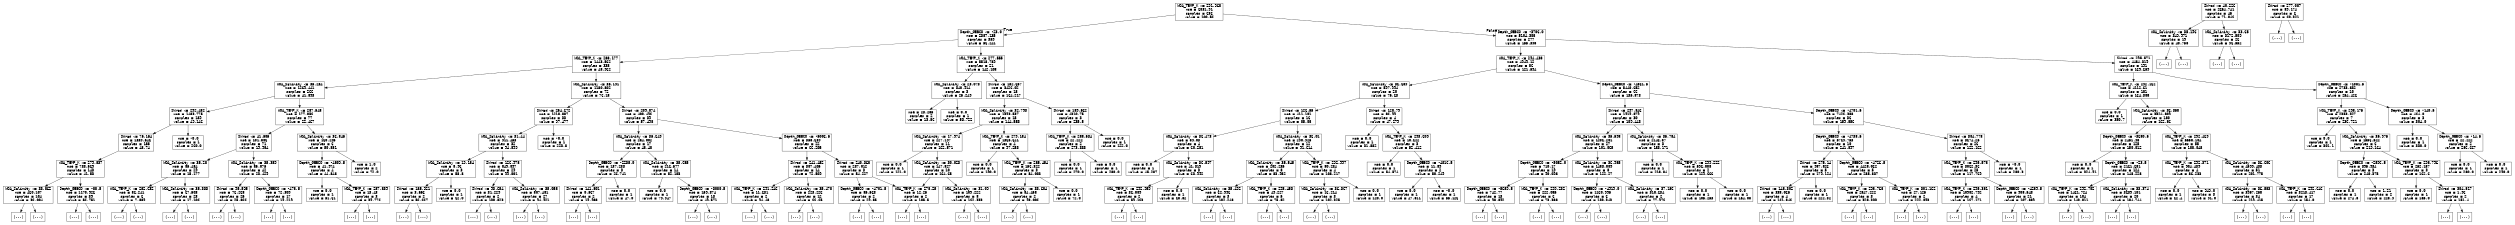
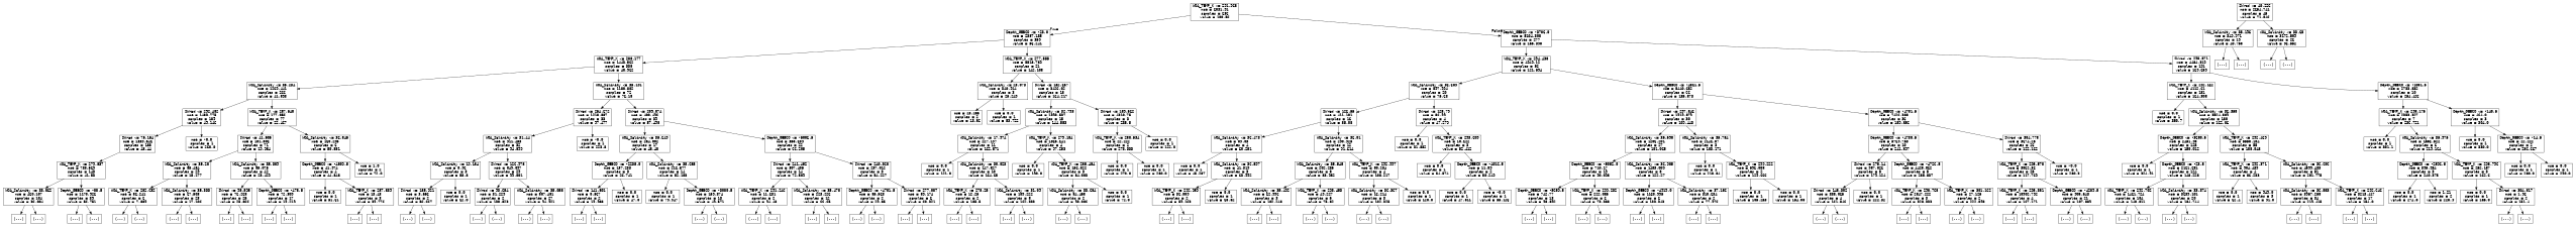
  digraph {
    fontname="DejaVu Sans Mono"
    node [fontname="DejaVu Sans Mono" shape=box]
    edge [fontname="DejaVu Sans Mono"]
    n1 [label="WOA_TEMP_K <= 291.968\nmse = 6031.91\nsamples = 636\nvalue = 100.56"]
    n2 [label="Depth_GEBCO <= -23.0\nmse = 2387.135\nsamples = 359\nvalue = 56.241"]
    n3 [label="Depth_GEBCO <= -3706.0\nmse = 5104.308\nsamples = 277\nvalue = 155.398"]
    n4 [label="WOA_TEMP_K <= 288.177\nmse = 1443.562\nsamples = 338\nvalue = 48.962"]
    n5 [label="WOA_TEMP_K <= 277.555\nmse = 5518.789\nsamples = 21\nvalue = 142.108"]
    n6 [label="WOA_TEMP_K <= 294.438\nmse = 4949.12\nsamples = 86\nvalue = 121.594"]
    n7 [label="SWrad <= 295.571\nmse = 4484.319\nsamples = 191\nvalue = 169.659"]
    n8 [label="WOA_Salinity <= 35.234\nmse = 1269.441\nsamples = 266\nvalue = 41.893"]
    n9 [label="WOA_Salinity <= 35.191\nmse = 1180.802\nsamples = 72\nvalue = 76.18"]
    n10 [label="WOA_Salinity <= 23.073\nmse = 340.914\nsamples = 3\nvalue = 25.249"]
    n11 [label="SWrad <= 182.657\nmse = 3426.02\nsamples = 18\nvalue = 164.217"]
    n12 [label="SWrad <= 292.482\nmse = 1483.775\nsamples = 189\nvalue = 49.146"]
    n13 [label="WOA_TEMP_K <= 287.548\nmse = 177.056\nsamples = 77\nvalue = 22.467"]
    n14 [label="SWrad <= 254.672\nmse = 1218.887\nsamples = 33\nvalue = 97.477"]
    n15 [label="SWrad <= 209.874\nmse = 400.496\nsamples = 39\nvalue = 57.498"]
-   n16 [label="SWrad <= 75.154\nmse = 1339.546\nsamples = 188\nvalue = 48.74"]
+   n16 [label="SWrad <= 75.154\nmse = 1339.546\nsamples = 188\nvalue = 48.44"]
    n17 [label="mse = -0.0\nsamples = 1\nvalue = 260.0"]
    n18 [label="SWrad <= 41.505\nmse = 101.806\nsamples = 71\nvalue = 19.984"]
    n19 [label="WOA_Salinity <= 36.845\nmse = 160.295\nsamples = 6\nvalue = 50.881"]
    n20 [label="WOA_TEMP_K <= 279.837\nmse = 733.569\nsamples = 143\nvalue = 41.53"]
    n21 [label="SWrad <= 40.226\nmse = 2654.741\nsamples = 45\nvalue = 71.046"]
    n22 [label="WOA_Salinity <= 35.196\nmse = 349.971\nsamples = 19\nvalue = 40.758"]
    n23 [label="WOA_Salinity <= 33.65\nmse = 3172.509\nsamples = 26\nvalue = 96.552"]
    n24 [label="WOA_Salinity <= 33.862\nmse = 460.107\nsamples = 104\nvalue = 36.004"]
    n25 [label="Depth_GEBCO <= -88.5\nmse = 1170.926\nsamples = 39\nvalue = 56.751"]
    n26 [label="(...)"]
    n27 [label="(...)"]
    n28 [label="(...)"]
    n29 [label="(...)"]
    n30 [label="(...)"]
    n31 [label="(...)"]
    n32 [label="(...)"]
    n33 [label="(...)"]
    n34 [label="WOA_Salinity <= 35.28\nmse = 85.484\nsamples = 29\nvalue = 15.177"]
    n35 [label="WOA_Salinity <= 35.389\nmse = 85.075\nsamples = 42\nvalue = 23.429"]
    n36 [label="Depth_GEBCO <= -4809.5\nmse = 41.974\nsamples = 4\nvalue = 44.848"]
    n37 [label="mse = 1.0\nsamples = 2\nvalue = 72.0"]
    n38 [label="WOA_TEMP_K <= 282.632\nmse = 86.241\nsamples = 6\nvalue = 7.889"]
    n39 [label="WOA_Salinity <= 35.333\nmse = 67.503\nsamples = 23\nvalue = 17.106"]
    n40 [label="SWrad <= 95.595\nmse = 76.268\nsamples = 25\nvalue = 25.866"]
    n41 [label="Depth_GEBCO <= -478.5\nmse = 72.309\nsamples = 17\nvalue = 19.219"]
    n42 [label="(...)"]
    n43 [label="(...)"]
    n44 [label="(...)"]
    n45 [label="(...)"]
    n46 [label="(...)"]
    n47 [label="(...)"]
    n48 [label="(...)"]
    n49 [label="(...)"]
    n50 [label="mse = 0.0\nsamples = 1\nvalue = 51.61"]
    n51 [label="WOA_TEMP_K <= 287.839\nmse = 13.43\nsamples = 3\nvalue = 39.776"]
    n52 [label="(...)"]
    n53 [label="(...)"]
    n54 [label="WOA_Salinity <= 31.44\nmse = 911.453\nsamples = 32\nvalue = 94.899"]
    n55 [label="mse = -0.0\nsamples = 1\nvalue = 223.8"]
    n56 [label="WOA_Salinity <= 35.649\nmse = 284.002\nsamples = 17\nvalue = 48.48"]
    n57 [label="Depth_GEBCO <= -5006.5\nmse = 358.639\nsamples = 22\nvalue = 66.205"]
    n58 [label="WOA_Salinity <= 19.184\nmse = 8.96\nsamples = 3\nvalue = 58.8"]
    n59 [label="SWrad <= 126.978\nmse = 849.097\nsamples = 29\nvalue = 99.001"]
    n60 [label="SWrad <= 185.921\nmse = 3.556\nsamples = 2\nvalue = 56.667"]
    n61 [label="mse = 0.0\nsamples = 1\nvalue = 62.0"]
    n62 [label="SWrad <= 93.654\nmse = 31.229\nsamples = 2\nvalue = 130.823"]
    n63 [label="WOA_Salinity <= 35.058\nmse = 807.481\nsamples = 27\nvalue = 94.921"]
    n64 [label="(...)"]
    n65 [label="(...)"]
    n66 [label="(...)"]
    n67 [label="(...)"]
    n68 [label="(...)"]
    n69 [label="(...)"]
    n70 [label="Depth_GEBCO <= -2235.0\nmse = 137.233\nsamples = 3\nvalue = 26.741"]
    n71 [label="WOA_Salinity <= 35.685\nmse = 216.577\nsamples = 14\nvalue = 52.103"]
    n72 [label="SWrad <= 241.452\nmse = 307.405\nsamples = 14\nvalue = 72.509"]
    n73 [label="SWrad <= 240.368\nmse = 237.012\nsamples = 3\nvalue = 54.227"]
    n74 [label="SWrad <= 141.801\nmse = 0.567\nsamples = 2\nvalue = 19.988"]
    n75 [label="mse = 0.0\nsamples = 1\nvalue = 47.0"]
    n76 [label="mse = 0.0\nsamples = 1\nvalue = 79.947"]
    n77 [label="Depth_GEBCO <= -3080.5\nmse = 159.374\nsamples = 13\nvalue = 49.571"]
    n78 [label="(...)"]
    n79 [label="(...)"]
    n80 [label="(...)"]
    n81 [label="(...)"]
    n82 [label="WOA_TEMP_K <= 291.246\nmse = 11.631\nsamples = 2\nvalue = 94.48"]
    n83 [label="WOA_Salinity <= 35.478\nmse = 223.226\nsamples = 12\nvalue = 66.65"]
    n84 [label="Depth_GEBCO <= -4701.5\nmse = 85.563\nsamples = 2\nvalue = 29.85"]
    n85 [label="SWrad <= 277.087\nmse = 89.174\nsamples = 6\nvalue = 60.321"]
    n86 [label="(...)"]
    n87 [label="(...)"]
    n88 [label="(...)"]
    n89 [label="(...)"]
    n90 [label="(...)"]
    n91 [label="(...)"]
    n92 [label="(...)"]
    n93 [label="(...)"]
    n94 [label="mse = 23.285\nsamples = 2\nvalue = 13.86"]
    n95 [label="mse = 0.0\nsamples = 1\nvalue = 53.722"]
    n96 [label="WOA_Salinity <= 32.793\nmse = 1393.537\nsamples = 15\nvalue = 144.553"]
    n97 [label="SWrad <= 189.562\nmse = 4310.75\nsamples = 3\nvalue = 235.5"]
    n98 [label="WOA_Salinity <= 17.974\nmse = 227.197\nsamples = 11\nvalue = 162.571"]
    n99 [label="WOA_TEMP_K <= 279.184\nmse = 1365.641\nsamples = 4\nvalue = 97.253"]
    n100 [label="WOA_TEMP_K <= 288.534\nmse = 22.222\nsamples = 2\nvalue = 273.333"]
    n101 [label="mse = 0.0\nsamples = 1\nvalue = 122.0"]
    n102 [label="mse = 0.0\nsamples = 1\nvalue = 121.0"]
    n103 [label="WOA_Salinity <= 30.023\nmse = 147.827\nsamples = 10\nvalue = 164.65"]
    n104 [label="mse = 0.0\nsamples = 1\nvalue = 190.0"]
    n105 [label="WOA_TEMP_K <= 285.454\nmse = 156.322\nsamples = 3\nvalue = 84.003"]
    n106 [label="WOA_TEMP_K <= 278.25\nmse = 12.25\nsamples = 2\nvalue = 185.5"]
    n107 [label="WOA_Salinity <= 31.09\nmse = 109.222\nsamples = 8\nvalue = 162.333"]
    n108 [label="(...)"]
    n109 [label="(...)"]
    n110 [label="(...)"]
    n111 [label="(...)"]
    n112 [label="WOA_Salinity <= 33.684\nmse = 84.458\nsamples = 2\nvalue = 93.006"]
    n113 [label="mse = 0.0\nsamples = 1\nvalue = 72.0"]
    n114 [label="(...)"]
    n115 [label="(...)"]
    n116 [label="mse = 0.0\nsamples = 1\nvalue = 270.0"]
    n117 [label="mse = 0.0\nsamples = 1\nvalue = 280.0"]
    n118 [label="WOA_Salinity <= 36.689\nmse = 597.994\nsamples = 20\nvalue = 75.63"]
    n119 [label="Depth_GEBCO <= -4861.5\nmse = 5440.652\nsamples = 66\nvalue = 135.873"]
    n120 [label="WOA_TEMP_K <= 292.162\nmse = 4112.61\nsamples = 181\nvalue = 164.308"]
    n121 [label="Depth_GEBCO <= -1081.5\nmse = 2733.832\nsamples = 10\nvalue = 254.426"]
    n122 [label="SWrad <= 126.55\nmse = 411.101\nsamples = 16\nvalue = 85.08"]
    n123 [label="SWrad <= 128.79\nmse = 86.99\nsamples = 4\nvalue = 47.279"]
    n124 [label="SWrad <= 297.846\nmse = 1919.879\nsamples = 30\nvalue = 109.443"]
    n125 [label="Depth_GEBCO <= -4701.5\nmse = 7426.388\nsamples = 36\nvalue = 159.856"]
    n126 [label="WOA_Salinity <= 36.473\nmse = 89.03\nsamples = 4\nvalue = 60.251"]
    n127 [label="WOA_Salinity <= 36.01\nmse = 290.925\nsamples = 12\nvalue = 91.614"]
    n128 [label="mse = 0.0\nsamples = 1\nvalue = 31.882"]
    n129 [label="WOA_TEMP_K <= 293.609\nmse = 10.622\nsamples = 3\nvalue = 52.412"]
    n130 [label="mse = 0.0\nsamples = 1\nvalue = 45.287"]
    n131 [label="WOA_Salinity <= 36.597\nmse = 41.319\nsamples = 3\nvalue = 63.992"]
    n132 [label="WOA_Salinity <= 35.545\nmse = 202.235\nsamples = 8\nvalue = 83.952"]
    n133 [label="WOA_TEMP_K <= 292.997\nmse = 80.234\nsamples = 4\nvalue = 108.217"]
    n134 [label="WOA_TEMP_K <= 292.959\nmse = 36.009\nsamples = 2\nvalue = 59.163"]
    n135 [label="mse = 0.0\nsamples = 1\nvalue = 68.82"]
    n136 [label="(...)"]
    n137 [label="(...)"]
    n138 [label="WOA_Salinity <= 35.492\nmse = 62.996\nsamples = 3\nvalue = 102.248"]
    n139 [label="WOA_TEMP_K <= 293.453\nmse = 49.227\nsamples = 5\nvalue = 75.82"]
    n140 [label="WOA_Salinity <= 36.367\nmse = 16.214\nsamples = 3\nvalue = 102.325"]
    n141 [label="mse = 0.0\nsamples = 1\nvalue = 120.0"]
    n142 [label="(...)"]
    n143 [label="(...)"]
    n144 [label="(...)"]
    n145 [label="(...)"]
    n146 [label="(...)"]
    n147 [label="(...)"]
    n148 [label="mse = 0.0\nsamples = 1\nvalue = 54.574"]
    n149 [label="Depth_GEBCO <= -4016.5\nmse = 11.89\nsamples = 2\nvalue = 50.249"]
    n150 [label="mse = 0.0\nsamples = 1\nvalue = 47.811"]
    n151 [label="mse = -0.0\nsamples = 1\nvalue = 55.126"]
    n152 [label="WOA_Salinity <= 35.598\nmse = 1206.201\nsamples = 27\nvalue = 101.065"]
    n153 [label="WOA_Salinity <= 35.784\nmse = 2146.87\nsamples = 3\nvalue = 183.171"]
    n154 [label="Depth_GEBCO <= -4738.5\nmse = 5769.753\nsamples = 10\nvalue = 241.897"]
    n155 [label="SWrad <= 304.778\nmse = 3674.25\nsamples = 26\nvalue = 122.162"]
    n156 [label="Depth_GEBCO <= -5052.0\nmse = 710.17\nsamples = 19\nvalue = 90.098"]
    n157 [label="WOA_Salinity <= 36.985\nmse = 1483.009\nsamples = 8\nvalue = 122.27"]
    n158 [label="mse = 0.0\nsamples = 1\nvalue = 218.84"]
    n159 [label="WOA_TEMP_K <= 299.222\nmse = 596.008\nsamples = 2\nvalue = 129.666"]
    n160 [label="Depth_GEBCO <= -5659.5\nmse = 742.77\nsamples = 13\nvalue = 98.892"]
    n161 [label="WOA_TEMP_K <= 299.232\nmse = 222.085\nsamples = 6\nvalue = 73.388"]
    n162 [label="Depth_GEBCO <= -4919.0\nmse = 1160.995\nsamples = 6\nvalue = 133.343"]
    n163 [label="WOA_Salinity <= 37.186\nmse = 318.634\nsamples = 2\nvalue = 77.976"]
    n164 [label="(...)"]
    n165 [label="(...)"]
    n166 [label="(...)"]
    n167 [label="(...)"]
    n168 [label="(...)"]
    n169 [label="(...)"]
    n170 [label="(...)"]
    n171 [label="(...)"]
    n172 [label="mse = 0.0\nsamples = 1\nvalue = 105.253"]
    n173 [label="mse = 0.0\nsamples = 1\nvalue = 154.08"]
    n174 [label="SWrad <= 275.14\nmse = 987.826\nsamples = 5\nvalue = 179.124"]
    n175 [label="Depth_GEBCO <= -4726.5\nmse = 4428.062\nsamples = 5\nvalue = 285.837"]
    n176 [label="WOA_TEMP_K <= 295.578\nmse = 3062.36\nsamples = 25\nvalue = 117.769"]
    n177 [label="mse = -0.0\nsamples = 1\nvalue = 280.3"]
    n178 [label="SWrad <= 148.302\nmse = 338.065\nsamples = 4\nvalue = 161.846"]
    n179 [label="mse = 0.0\nsamples = 1\nvalue = 222.32"]
    n180 [label="WOA_TEMP_K <= 298.768\nmse = 2847.222\nsamples = 3\nvalue = 328.333"]
    n181 [label="WOA_TEMP_K <= 301.162\nmse = 27.125\nsamples = 2\nvalue = 222.093"]
    n182 [label="(...)"]
    n183 [label="(...)"]
    n184 [label="(...)"]
    n185 [label="(...)"]
    n186 [label="(...)"]
    n187 [label="(...)"]
    n188 [label="WOA_TEMP_K <= 295.381\nmse = 10902.792\nsamples = 4\nvalue = 167.171"]
    n189 [label="Depth_GEBCO <= -4289.5\nmse = 908.543\nsamples = 21\nvalue = 107.889"]
    n190 [label="(...)"]
    n191 [label="(...)"]
    n192 [label="(...)"]
    n193 [label="(...)"]
    n194 [label="mse = 0.0\nsamples = 1\nvalue = 380.7"]
    n195 [label="WOA_Salinity <= 36.358\nmse = 3824.809\nsamples = 180\nvalue = 162.86"]
    n196 [label="WOA_TEMP_K <= 298.175\nmse = 2353.327\nsamples = 7\nvalue = 236.721"]
    n197 [label="Depth_GEBCO <= -140.5\nmse = 464.0\nsamples = 3\nvalue = 304.0"]
    n198 [label="Depth_GEBCO <= -3680.5\nmse = 2451.98\nsamples = 125\nvalue = 150.012"]
    n199 [label="WOA_TEMP_K <= 292.469\nmse = 5558.104\nsamples = 55\nvalue = 188.048"]
    n200 [label="mse = 0.0\nsamples = 1\nvalue = 324.91"]
    n201 [label="Depth_GEBCO <= -23.5\nmse = 2161.681\nsamples = 124\nvalue = 148.228"]
    n202 [label="WOA_TEMP_K <= 292.371\nmse = 904.439\nsamples = 4\nvalue = 86.233"]
    n203 [label="WOA_Salinity <= 36.606\nmse = 4599.433\nsamples = 51\nvalue = 201.775"]
    n204 [label="WOA_TEMP_K <= 292.702\nmse = 1461.724\nsamples = 104\nvalue = 140.011"]
    n205 [label="WOA_Salinity <= 33.374\nmse = 3639.101\nsamples = 20\nvalue = 184.744"]
    n206 [label="(...)"]
    n207 [label="(...)"]
    n208 [label="(...)"]
    n209 [label="(...)"]
    n210 [label="mse = 0.0\nsamples = 1\nvalue = 62.4"]
    n211 [label="mse = 949.0\nsamples = 3\nvalue = 91.0"]
    n212 [label="WOA_Salinity <= 36.583\nmse = 3957.258\nsamples = 34\nvalue = 219.415"]
    n213 [label="WOA_TEMP_K <= 292.646\nmse = 3213.417\nsamples = 17\nvalue = 154.0"]
    n214 [label="(...)"]
    n215 [label="(...)"]
    n216 [label="(...)"]
    n217 [label="(...)"]
    n218 [label="mse = 0.0\nsamples = 1\nvalue = 301.1"]
    n219 [label="WOA_Salinity <= 35.975\nmse = 1556.522\nsamples = 6\nvalue = 219.164"]
    n220 [label="mse = 0.0\nsamples = 1\nvalue = 330.0"]
    n221 [label="Depth_GEBCO <= -14.5\nmse = 22.222\nsamples = 2\nvalue = 286.667"]
    n222 [label="Depth_GEBCO <= -2596.5\nmse = 395.934\nsamples = 3\nvalue = 240.375"]
    n223 [label="WOA_TEMP_K <= 298.796\nmse = 252.187\nsamples = 3\nvalue = 162.6"]
    n224 [label="mse = 0.0\nsamples = 1\nvalue = 274.8"]
    n225 [label="mse = 1.21\nsamples = 2\nvalue = 228.9"]
    n226 [label="mse = 0.0\nsamples = 1\nvalue = 185.0"]
    n227 [label="SWrad <= 304.817\nmse = 1.96\nsamples = 2\nvalue = 151.4"]
    n228 [label="(...)"]
    n229 [label="(...)"]
    n230 [label="mse = 0.0\nsamples = 1\nvalue = 280.0"]
    n231 [label="mse = 0.0\nsamples = 1\nvalue = 290.0"]
    n1 -> n2 [headlabel=True labelangle=45 labeldistance=2.5]
    n1 -> n3 [headlabel=False labelangle=-45 labeldistance=2.5]
    n2 -> n4
    n2 -> n5
    n3 -> n6
    n3 -> n7
    n4 -> n8
    n4 -> n9
    n5 -> n10
    n5 -> n11
    n6 -> n118
    n6 -> n119
    n7 -> n120
    n7 -> n121
    n8 -> n12
    n8 -> n13
    n9 -> n14
    n9 -> n15
    n10 -> n94
    n10 -> n95
    n11 -> n96
    n11 -> n97
    n12 -> n16
    n12 -> n17
    n13 -> n18
    n13 -> n19
    n14 -> n54
    n14 -> n55
    n15 -> n56
    n15 -> n57
    n16 -> n20
    n18 -> n34
    n18 -> n35
    n19 -> n36
    n19 -> n37
    n20 -> n24
    n20 -> n25
    n21 -> n22
    n21 -> n23
    n22 -> n26
    n22 -> n27
    n23 -> n28
    n23 -> n29
    n24 -> n30
    n24 -> n31
    n25 -> n32
    n25 -> n33
    n34 -> n38
    n34 -> n39
    n35 -> n40
    n35 -> n41
    n36 -> n50
    n36 -> n51
    n38 -> n42
    n38 -> n43
    n39 -> n44
    n39 -> n45
    n40 -> n46
    n40 -> n47
    n41 -> n48
    n41 -> n49
    n51 -> n52
    n51 -> n53
    n54 -> n58
    n54 -> n59
    n56 -> n70
    n56 -> n71
    n57 -> n72
    n57 -> n73
    n58 -> n60
    n58 -> n61
    n59 -> n62
    n59 -> n63
    n60 -> n64
    n60 -> n65
    n62 -> n66
    n62 -> n67
    n63 -> n68
    n63 -> n69
    n70 -> n74
    n70 -> n75
    n71 -> n76
    n71 -> n77
    n72 -> n82
    n72 -> n83
    n73 -> n84
-   n73 -> n106
+   n73 -> n85
    n74 -> n78
    n74 -> n79
    n77 -> n80
    n77 -> n81
    n82 -> n86
    n82 -> n87
    n83 -> n88
    n83 -> n89
    n84 -> n90
    n84 -> n91
    n85 -> n92
    n85 -> n93
    n96 -> n98
    n96 -> n99
    n97 -> n100
    n97 -> n101
    n98 -> n102
    n98 -> n103
    n99 -> n104
    n99 -> n105
    n100 -> n116
    n100 -> n117
    n103 -> n106
    n103 -> n107
    n105 -> n112
    n105 -> n113
    n106 -> n108
    n106 -> n109
    n107 -> n110
    n107 -> n111
    n112 -> n114
    n112 -> n115
    n118 -> n122
    n118 -> n123
    n119 -> n124
    n119 -> n125
    n120 -> n194
    n120 -> n195
    n121 -> n196
    n121 -> n197
    n122 -> n126
    n122 -> n127
    n123 -> n128
    n123 -> n129
    n124 -> n152
    n124 -> n153
    n125 -> n154
    n125 -> n155
    n126 -> n130
    n126 -> n131
    n127 -> n132
    n127 -> n133
    n129 -> n148
    n129 -> n149
    n131 -> n134
    n131 -> n135
    n132 -> n138
    n132 -> n139
    n133 -> n140
    n133 -> n141
    n134 -> n136
    n134 -> n137
    n138 -> n142
    n138 -> n143
    n139 -> n144
    n139 -> n145
    n140 -> n146
    n140 -> n147
    n149 -> n150
    n149 -> n151
    n152 -> n156
    n152 -> n157
    n153 -> n158
    n153 -> n159
    n154 -> n174
    n154 -> n175
    n155 -> n176
    n155 -> n177
    n156 -> n160
    n156 -> n161
    n157 -> n162
    n157 -> n163
    n159 -> n172
    n159 -> n173
    n160 -> n164
    n160 -> n165
    n161 -> n166
    n161 -> n167
    n162 -> n168
    n162 -> n169
    n163 -> n170
    n163 -> n171
    n174 -> n178
    n174 -> n179
    n175 -> n180
    n175 -> n181
    n176 -> n188
    n176 -> n189
    n178 -> n182
    n178 -> n183
    n180 -> n184
    n180 -> n185
    n181 -> n186
    n181 -> n187
    n188 -> n190
    n188 -> n191
    n189 -> n192
    n189 -> n193
    n195 -> n198
    n195 -> n199
    n196 -> n218
    n196 -> n219
    n197 -> n220
    n197 -> n221
    n198 -> n200
    n198 -> n201
    n199 -> n202
    n199 -> n203
    n201 -> n204
    n201 -> n205
    n202 -> n210
    n202 -> n211
    n203 -> n212
    n203 -> n213
    n204 -> n206
    n204 -> n207
    n205 -> n208
    n205 -> n209
    n212 -> n214
    n212 -> n215
    n213 -> n216
    n213 -> n217
    n219 -> n222
    n219 -> n223
    n221 -> n230
    n221 -> n231
    n222 -> n224
    n222 -> n225
    n223 -> n226
    n223 -> n227
    n227 -> n228
    n227 -> n229
  }
